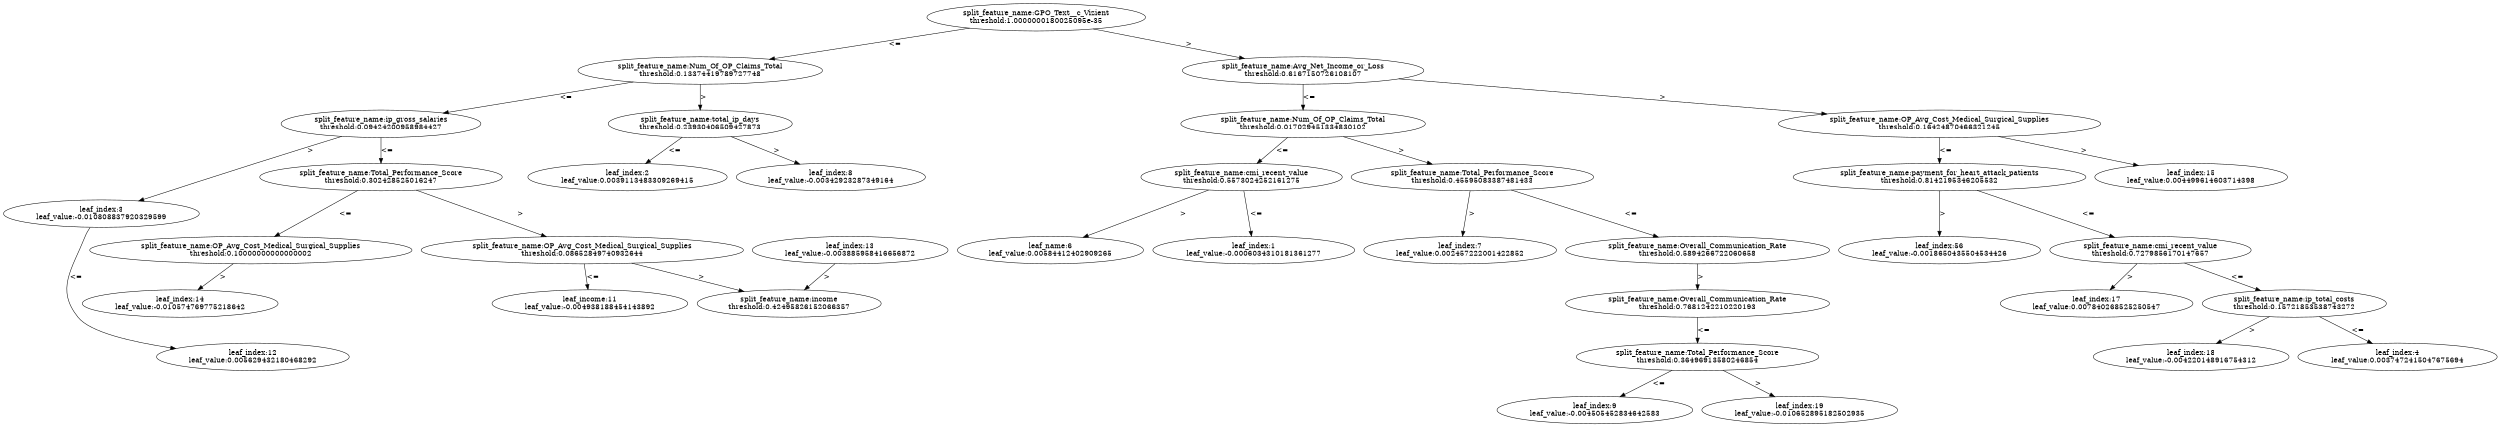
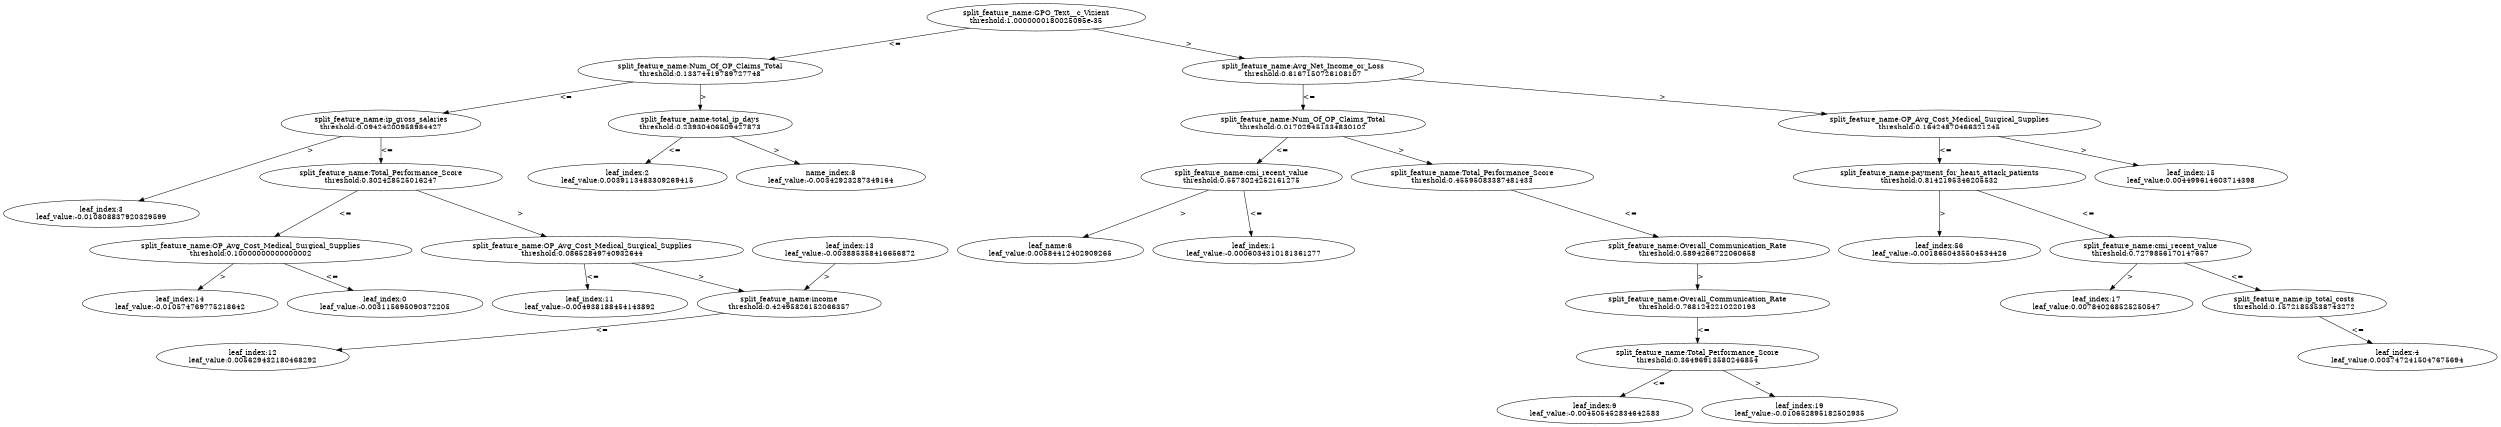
  digraph {
    n1 [label="split_feature_name:GPO_Text__c_Vizient\nthreshold:1.0000000180025095e-35"]
    n2 [label="split_feature_name:Num_Of_OP_Claims_Total\nthreshold:0.13374419789727748"]
    n3 [label="split_feature_name:Avg_Net_Income_or_Loss\nthreshold:0.6167150726108107"]
    n4 [label="split_feature_name:ip_gross_salaries\nthreshold:0.09424200958984427"]
    n5 [label="split_feature_name:total_ip_days\nthreshold:0.23930406509427873"]
    n6 [label="split_feature_name:Num_Of_OP_Claims_Total\nthreshold:0.017029451334830102"]
    n7 [label="split_feature_name:OP_Avg_Cost_Medical_Surgical_Supplies\nthreshold:0.16424870466321245"]
    n8 [label="split_feature_name:Total_Performance_Score\nthreshold:0.302428525016247"]
    n9 [label="leaf_index:3\nleaf_value:-0.010808837920329599"]
    n10 [label="leaf_index:2\nleaf_value:0.0039113483309269415"]
-   n11 [label="leaf_index:8\nleaf_value:-0.00342923287349164"]
+   n11 [label="name_index:8\nleaf_value:-0.00342923287349164"]
    n12 [label="split_feature_name:OP_Avg_Cost_Medical_Surgical_Supplies\nthreshold:0.10000000000000002"]
    n13 [label="split_feature_name:OP_Avg_Cost_Medical_Surgical_Supplies\nthreshold:0.08652849740932644"]
+   n14 [label="leaf_index:0\nleaf_value:-0.003115695090372205"]
    n15 [label="leaf_index:14\nleaf_value:-0.010574769775218642"]
-   n16 [label="leaf_income:11\nleaf_value:-0.004938188454143892"]
+   n16 [label="leaf_index:11\nleaf_value:-0.004938188454143892"]
    n17 [label="split_feature_name:income\nthreshold:0.42495826152066357"]
    n18 [label="leaf_index:12\nleaf_value:0.005629432180468292"]
-   n19 [label="leaf_index:13\nleaf_value:-0.003885958416656872"]
+   n19 [label="leaf_index:13\nleaf_value:-0.003885358416656872"]
    n20 [label="split_feature_name:cmi_recent_value\nthreshold:0.5573024252161275"]
    n21 [label="split_feature_name:Total_Performance_Score\nthreshold:0.45595083387481433"]
    n22 [label="split_feature_name:payment_for_heart_attack_patients\nthreshold:0.8142195346205532"]
    n23 [label="leaf_index:15\nleaf_value:0.004499614603714398"]
    n24 [label="leaf_index:1\nleaf_value:-0.0006034310181361277"]
    n25 [label="leaf_name:6\nleaf_value:0.00584412402909265"]
    n26 [label="split_feature_name:Overall_Communication_Rate\nthreshold:0.5894266722060658"]
-   n27 [label="leaf_index:7\nleaf_value:0.002457222001422852"]
    n28 [label="split_feature_name:Overall_Communication_Rate\nthreshold:0.7681242210220193"]
    n29 [label="split_feature_name:Total_Performance_Score\nthreshold:0.36496913580246854"]
    n30 [label="leaf_index:9\nleaf_value:-0.004505452834642583"]
    n31 [label="leaf_index:19\nleaf_value:-0.010652895182502935"]
    n32 [label="split_feature_name:cmi_recent_value\nthreshold:0.7279856170147657"]
    n33 [label="leaf_index:56\nleaf_value:-0.0018650435504534426"]
    n34 [label="split_feature_name:ip_total_costs\nthreshold:0.15721853538743272"]
    n35 [label="leaf_index:17\nleaf_value:0.007840268525250547"]
    n36 [label="leaf_index:4\nleaf_value:0.0037472415047675694"]
-   n37 [label="leaf_index:18\nleaf_value:-0.004220148916754312"]
    n1 -> n2 [label="<="]
    n1 -> n3 [label=">"]
    n2 -> n4 [label="<="]
    n2 -> n5 [label=">"]
    n3 -> n6 [label="<="]
    n3 -> n7 [label=">"]
    n4 -> n8 [label="<="]
    n4 -> n9 [label=">"]
    n5 -> n10 [label="<="]
    n5 -> n11 [label=">"]
    n6 -> n20 [label="<="]
    n6 -> n21 [label=">"]
    n7 -> n22 [label="<="]
    n7 -> n23 [label=">"]
    n8 -> n12 [label="<="]
    n8 -> n13 [label=">"]
+   n12 -> n14 [label="<="]
    n12 -> n15 [label=">"]
    n13 -> n16 [label="<="]
    n13 -> n17 [label=">"]
-   n9 -> n18 [label="<="]
+   n17 -> n18 [label="<="]
    n19 -> n17 [label=">"]
    n20 -> n24 [label="<="]
    n20 -> n25 [label=">"]
    n21 -> n26 [label="<="]
-   n21 -> n27 [label=">"]
    n22 -> n32 [label="<="]
    n22 -> n33 [label=">"]
    n26 -> n28 [label=">"]
    n28 -> n29 [label="<="]
    n29 -> n30 [label="<="]
    n29 -> n31 [label=">"]
    n32 -> n34 [label="<="]
    n32 -> n35 [label=">"]
    n34 -> n36 [label="<="]
-   n34 -> n37 [label=">"]
  }
